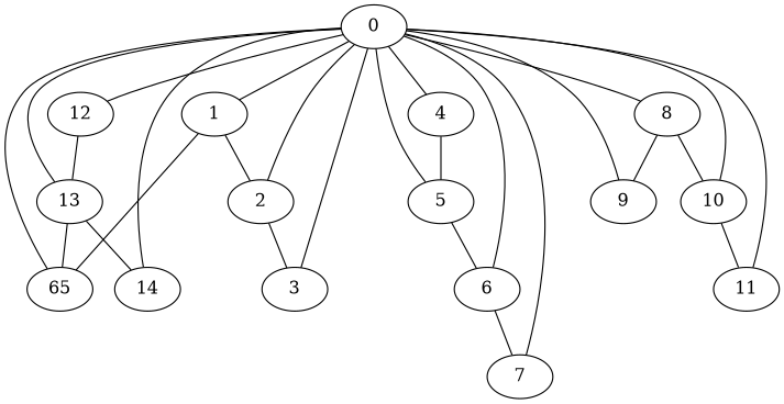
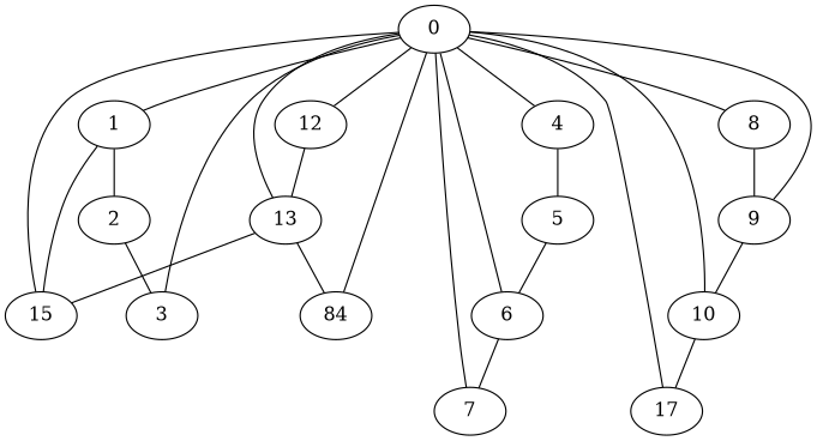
  strict graph {
    edge [weight=1]
    1
-   15 [label=65]
+   15
    2
    3
    5
    6
    7
    9
    10
-   11
+   11 [label=17]
    13
-   14
+   14 [label=84]
    4
    8
    12
    0
    1 -- 15
    1 -- 2
    2 -- 3
    5 -- 6
    6 -- 7
-   8 -- 10
+   9 -- 10
    10 -- 11
    13 -- 15
    13 -- 14
    4 -- 5
    8 -- 9
    12 -- 13
    0 -- 1
    0 -- 15
-   0 -- 2
    0 -- 3
-   0 -- 5
    0 -- 6
    0 -- 7
    0 -- 9
    0 -- 10
    0 -- 11
    0 -- 13
    0 -- 14
    0 -- 4
    0 -- 8
    0 -- 12
  }
